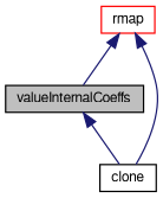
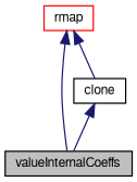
  digraph {
    rankdir=TB
    node [color=black fontname=FreeSans fontsize=10 shape=record]
    edge [color=midnightblue dir=back fontname=FreeSans fontsize=10 labelfontname=FreeSans labelfontsize=10 style=solid]
    n1 [fillcolor=grey75 fontcolor=black height=0.2 label=valueInternalCoeffs style=filled width=0.4]
    n2 [height=0.2 label=clone width=0.4]
    n3 [color=red height=0.2 label=rmap width=0.4]
-   n1 -> n2
+   n2 -> n1
    n3 -> n1
    n3 -> n2
  }
